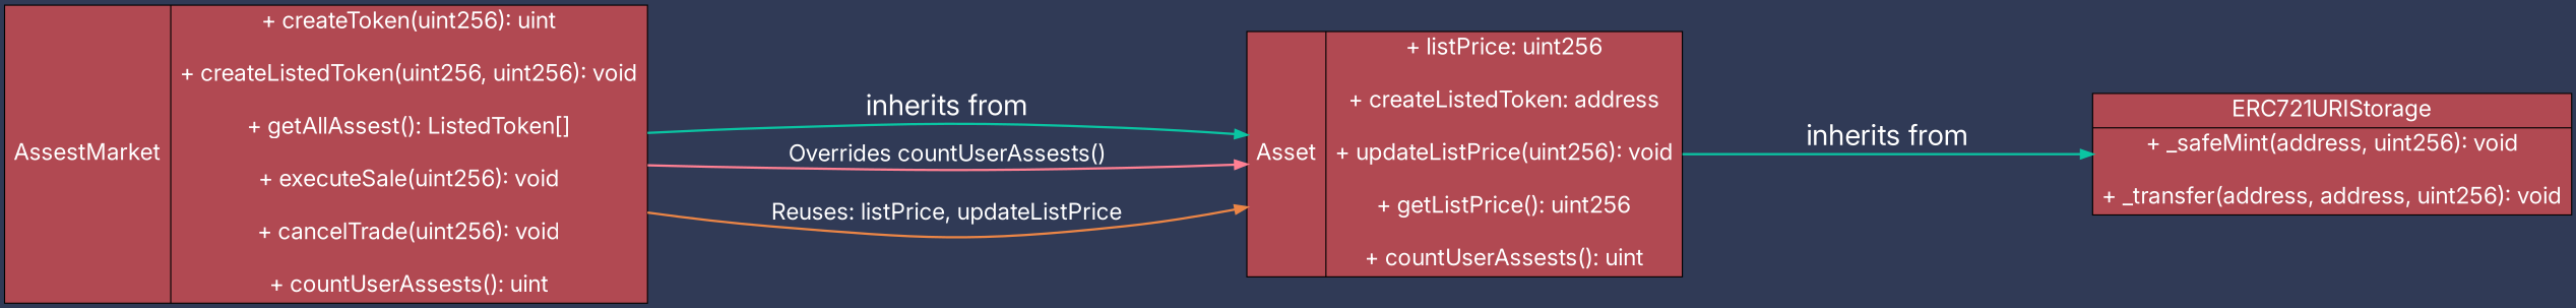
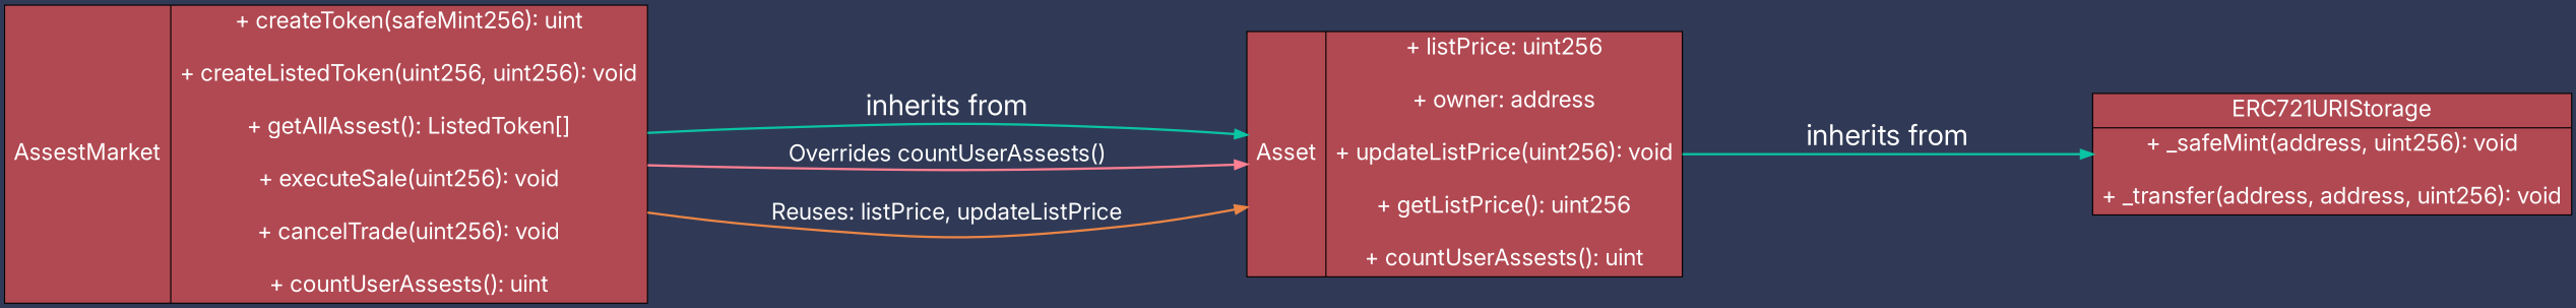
  digraph {
    bgcolor="#303a56"
    fontname=Inter
    nodesep=1.5
    rankdir=LR
    ranksep=3
    node [fillcolor="#b14952" fontcolor=white fontname=Inter fontsize=20 shape=record style=filled]
    edge [color="#0ac4a2" fontcolor=white fontname=Inter fontsize=25 penwidth=2 style=solid]
-   n1 [label="{Asset|+ listPrice: uint256\n\n+ createListedToken: address\n\n+ updateListPrice(uint256): void\n\n+ getListPrice(): uint256\n\n+ countUserAssests(): uint}"]
+   n1 [label="{Asset|+ listPrice: uint256\n\n+ owner: address\n\n+ updateListPrice(uint256): void\n\n+ getListPrice(): uint256\n\n+ countUserAssests(): uint}"]
    n2 [label="ERC721URIStorage|+ _safeMint(address, uint256): void\n\n+ _transfer(address, address, uint256): void"]
-   n3 [label="{AssestMarket|+ createToken(uint256): uint\n\n+ createListedToken(uint256, uint256): void\n\n+ getAllAssest(): ListedToken[]\n\n+ executeSale(uint256): void\n\n+ cancelTrade(uint256): void\n\n+ countUserAssests(): uint}"]
+   n3 [label="{AssestMarket|+ createToken(safeMint256): uint\n\n+ createListedToken(uint256, uint256): void\n\n+ getAllAssest(): ListedToken[]\n\n+ executeSale(uint256): void\n\n+ cancelTrade(uint256): void\n\n+ countUserAssests(): uint}"]
    n1 -> n2 [label="inherits from"]
    n3 -> n1 [label="inherits from"]
    n3 -> n1 [color="#ff8093" fontsize=20 label="Overrides countUserAssests()"]
    n3 -> n1 [color="#eb8546" fontsize=20 label="Reuses: listPrice, updateListPrice"]
  }
